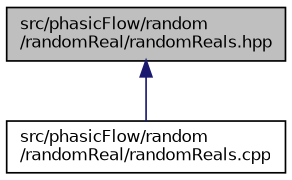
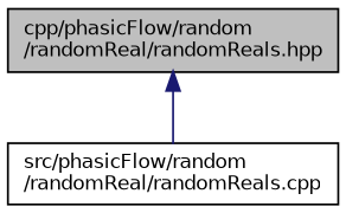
  digraph {
    fontname="DejaVu Sans"
    node [color=black fontname="DejaVu Sans" fontsize=10 shape=record style=filled]
-   n1 [fillcolor=grey75 fontcolor=black height=0.2 label="src/phasicFlow/random\l/randomReal/randomReals.hpp" width=0.4]
+   n1 [fillcolor=grey75 fontcolor=black height=0.2 label="cpp/phasicFlow/random\l/randomReal/randomReals.hpp" width=0.4]
    n2 [fillcolor=white height=0.2 label="src/phasicFlow/random\l/randomReal/randomReals.cpp" width=0.4]
    n1 -> n2 [color=midnightblue dir=back fontname="DejaVu Sans" fontsize=10 labelfontname=Helvetica labelfontsize=10 style=solid]
  }
